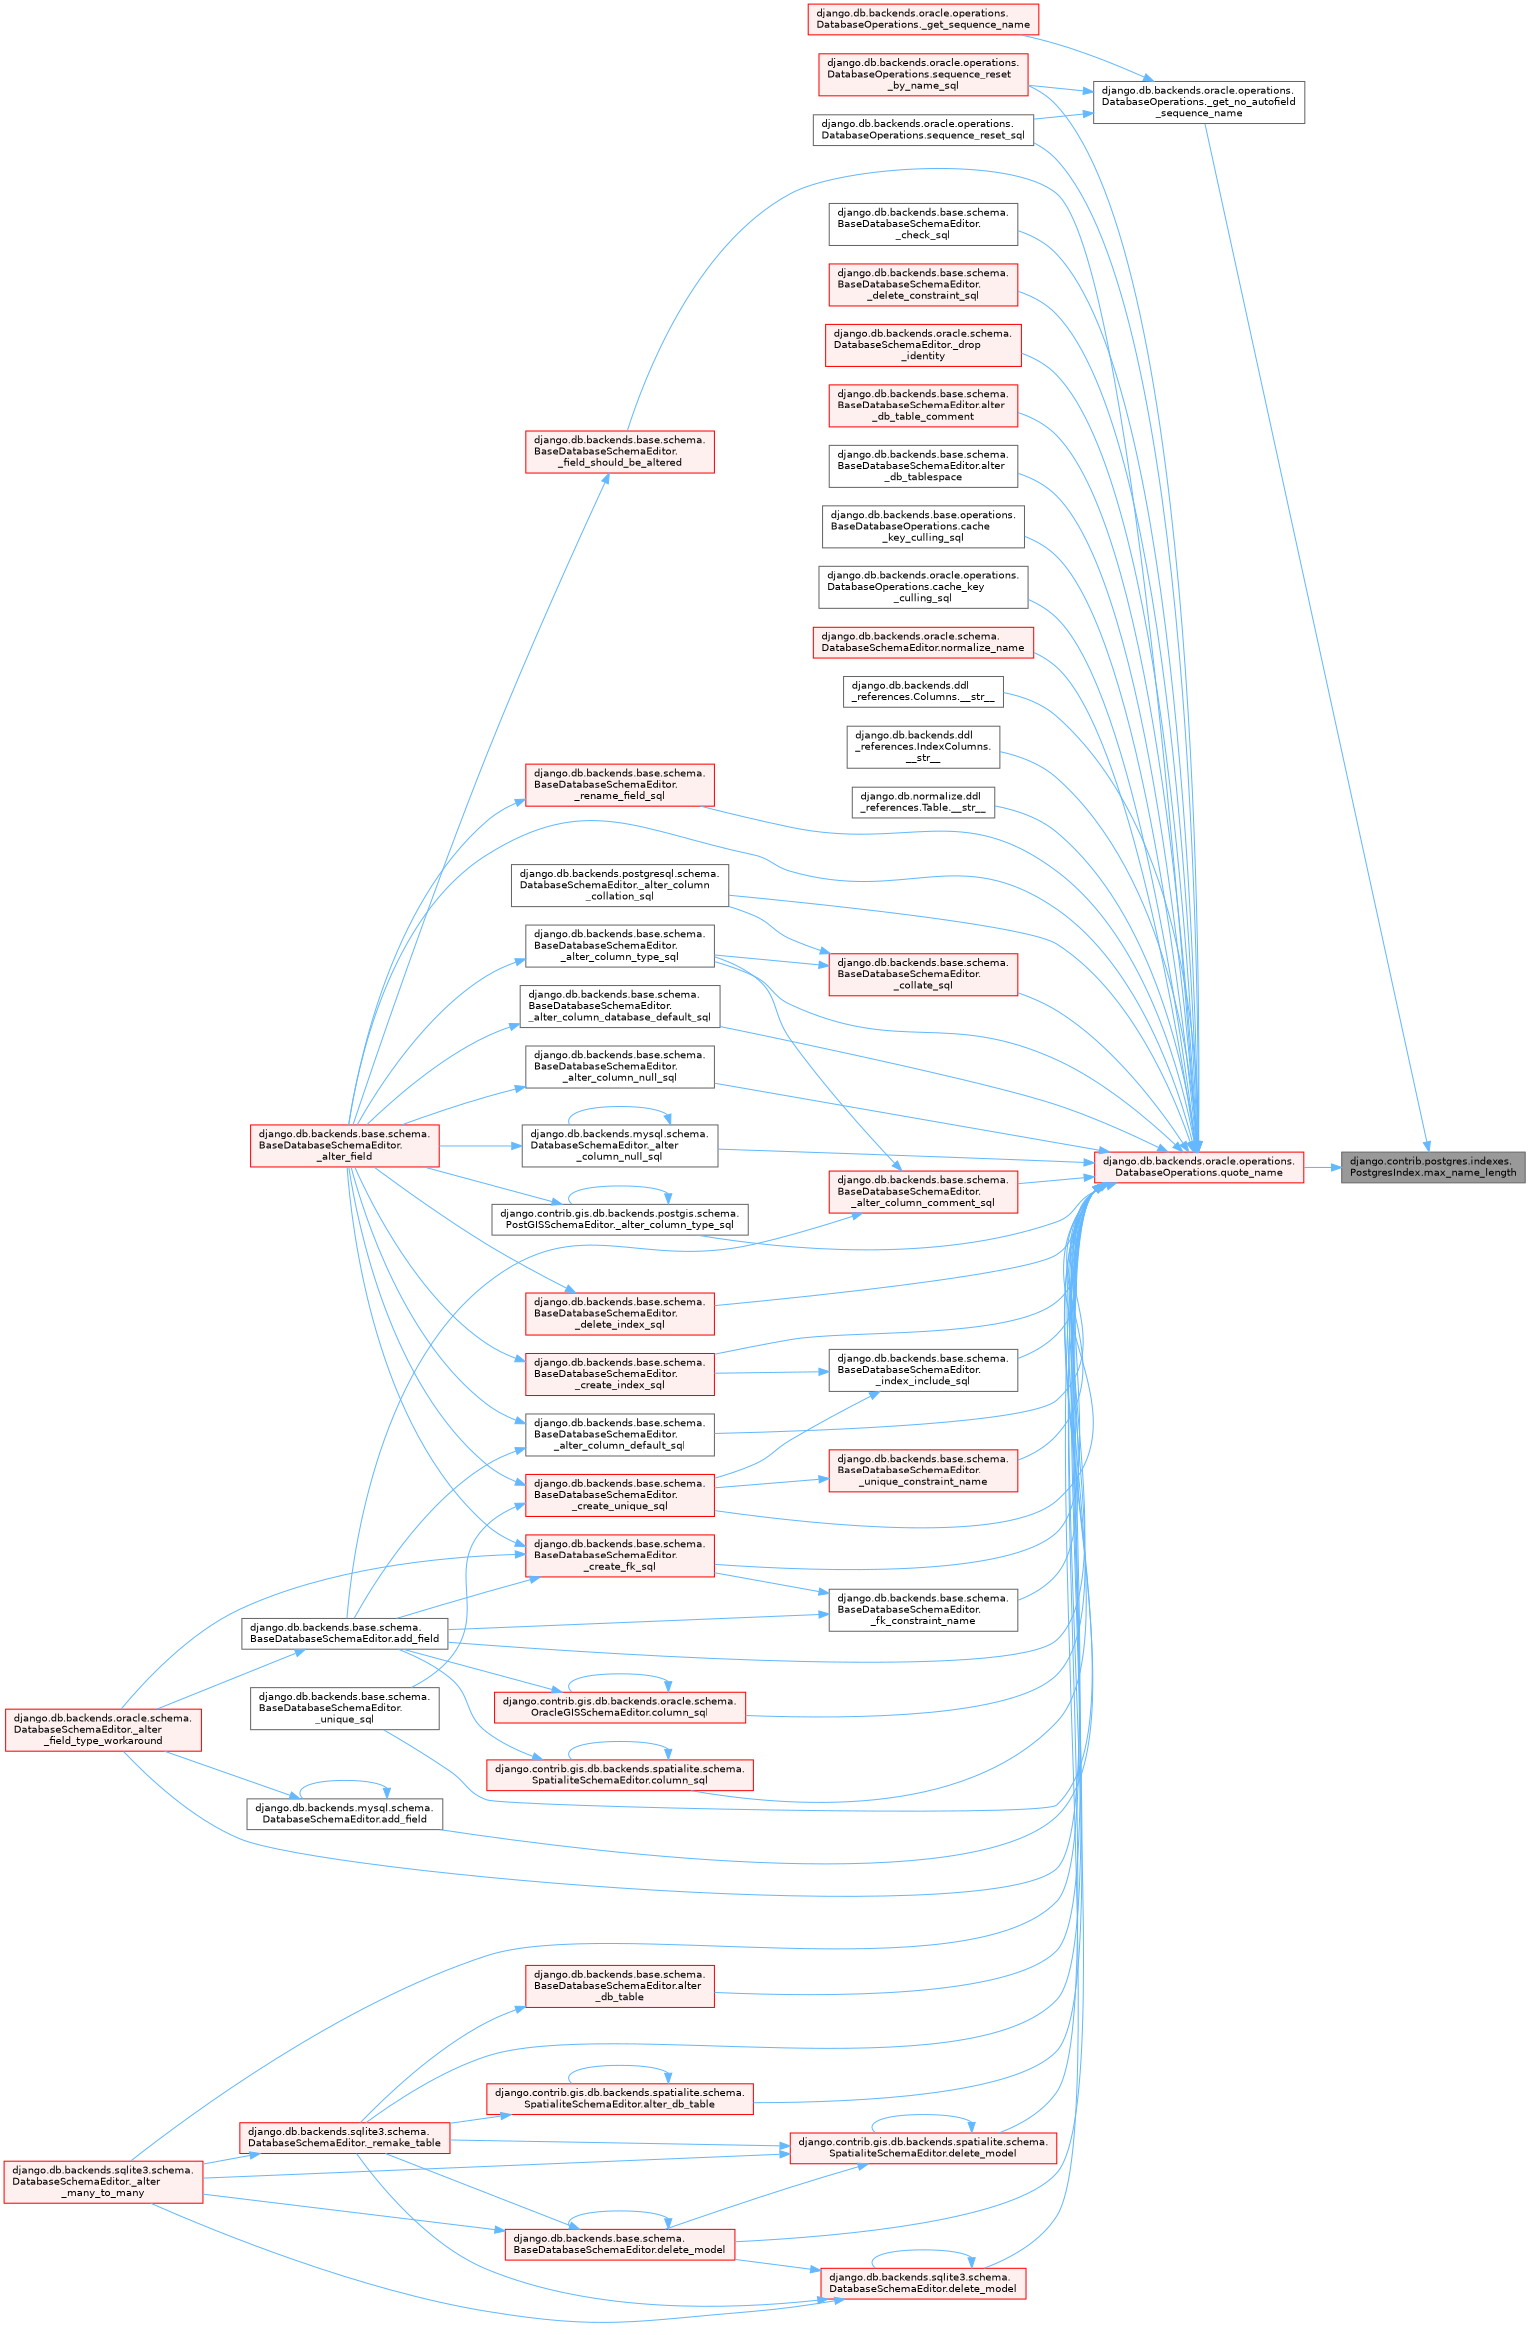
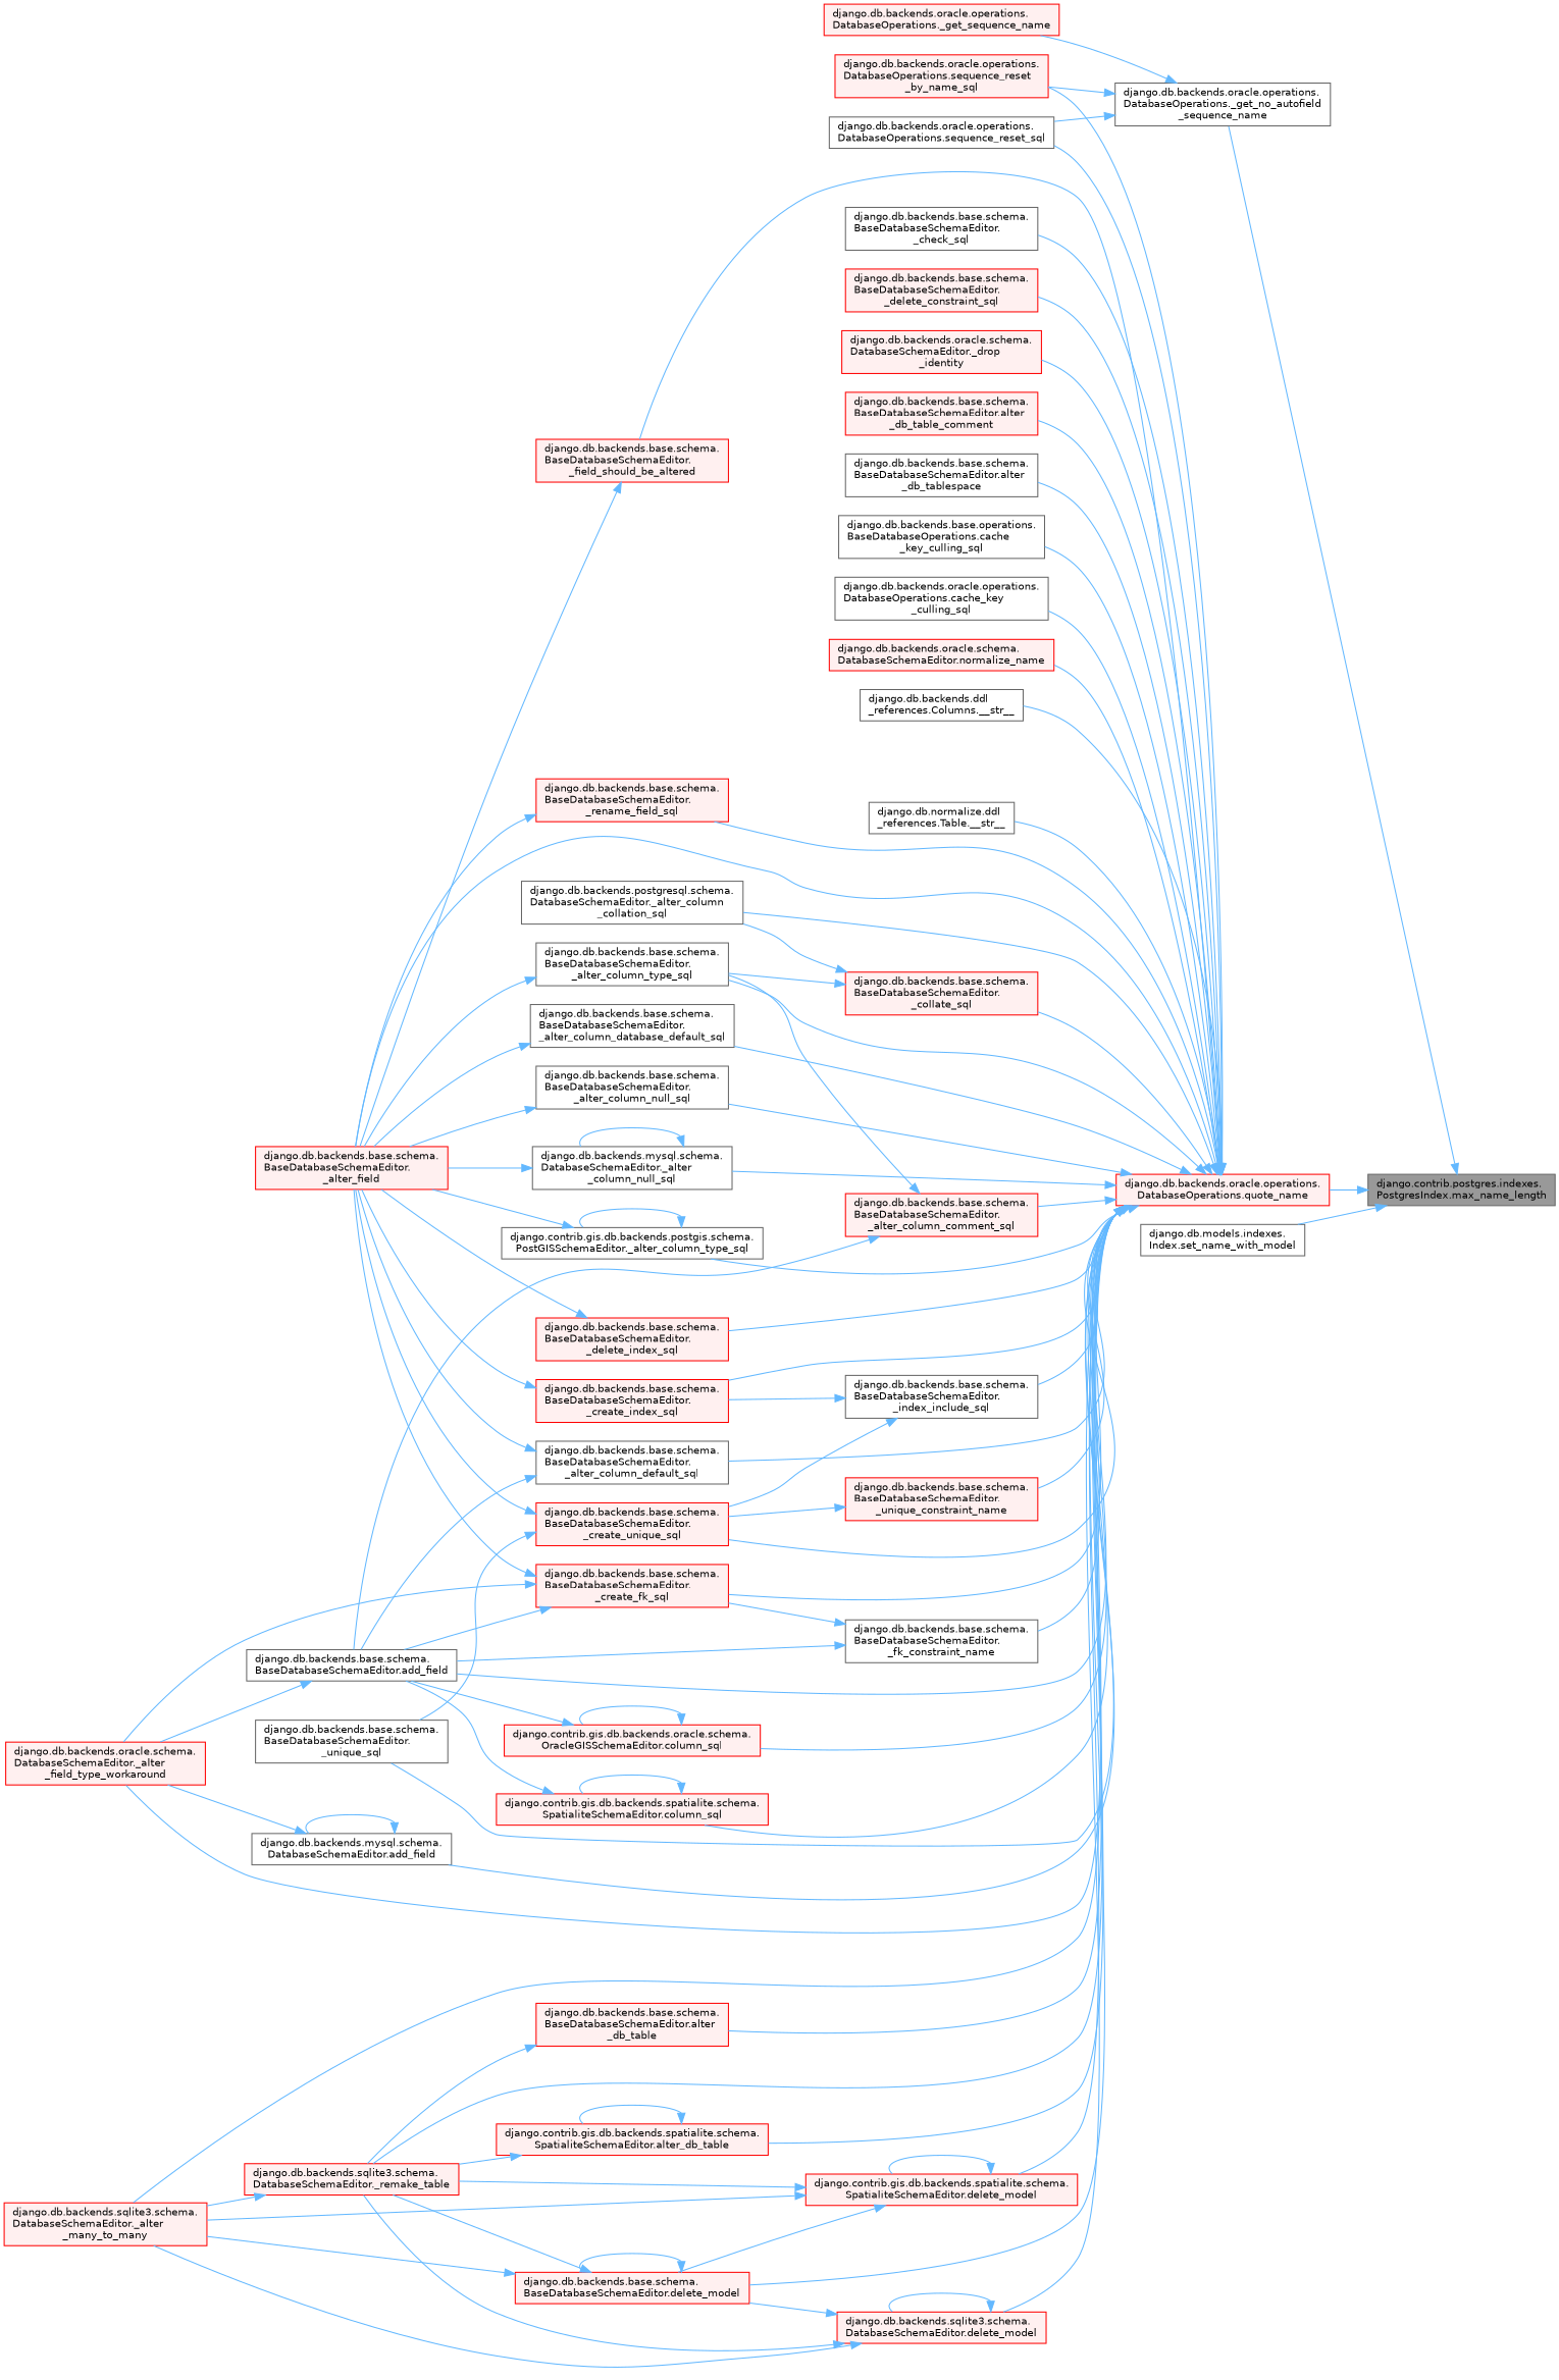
  digraph {
    rankdir=RL
    node [color=red fillcolor="#FFF0F0" fontname=Helvetica fontsize=10 shape=box style=filled]
    edge [color=steelblue1 dir=back fontname=Helvetica fontsize=10 labelfontname=Helvetica labelfontsize=10 style=solid]
    n1 [color=gray40 fillcolor=grey60 fontcolor=black height=0.2 label="django.contrib.postgres.indexes.\lPostgresIndex.max_name_length" width=0.4]
    n2 [color=grey40 fillcolor=white height=0.2 label="django.db.backends.oracle.operations.\lDatabaseOperations._get_no_autofield\l_sequence_name" width=0.4]
    n3 [height=0.2 label="django.db.backends.oracle.operations.\lDatabaseOperations.quote_name" width=0.4]
+   n4 [color=grey40 fillcolor=white height=0.2 label="django.db.models.indexes.\lIndex.set_name_with_model" width=0.4]
    n5 [height=0.2 label="django.db.backends.oracle.operations.\lDatabaseOperations._get_sequence_name" width=0.4]
    n6 [height=0.2 label="django.db.backends.oracle.operations.\lDatabaseOperations.sequence_reset\l_by_name_sql" width=0.4]
    n7 [color=grey40 fillcolor=white height=0.2 label="django.db.backends.oracle.operations.\lDatabaseOperations.sequence_reset_sql" width=0.4]
    n8 [color=grey40 fillcolor=white height=0.2 label="django.db.backends.ddl\l_references.Columns.__str__" width=0.4]
-   n9 [color=grey40 fillcolor=white height=0.2 label="django.db.backends.ddl\l_references.IndexColumns.\l__str__" width=0.4]
    n10 [color=grey40 fillcolor=white height=0.2 label="django.db.normalize.ddl\l_references.Table.__str__" width=0.4]
    n11 [color=grey40 fillcolor=white height=0.2 label="django.db.backends.postgresql.schema.\lDatabaseSchemaEditor._alter_column\l_collation_sql" width=0.4]
    n12 [height=0.2 label="django.db.backends.base.schema.\lBaseDatabaseSchemaEditor.\l_alter_column_comment_sql" width=0.4]
    n13 [color=grey40 fillcolor=white height=0.2 label="django.db.backends.base.schema.\lBaseDatabaseSchemaEditor.\l_alter_column_type_sql" width=0.4]
    n14 [height=0.2 label="django.db.backends.base.schema.\lBaseDatabaseSchemaEditor.\l_alter_field" width=0.4]
    n15 [color=grey40 fillcolor=white height=0.2 label="django.db.backends.base.schema.\lBaseDatabaseSchemaEditor.add_field" width=0.4]
    n16 [height=0.2 label="django.db.backends.oracle.schema.\lDatabaseSchemaEditor._alter\l_field_type_workaround" width=0.4]
    n17 [color=grey40 fillcolor=white height=0.2 label="django.db.backends.base.schema.\lBaseDatabaseSchemaEditor.\l_alter_column_database_default_sql" width=0.4]
    n18 [color=grey40 fillcolor=white height=0.2 label="django.db.backends.base.schema.\lBaseDatabaseSchemaEditor.\l_alter_column_default_sql" width=0.4]
    n19 [color=grey40 fillcolor=white height=0.2 label="django.db.backends.base.schema.\lBaseDatabaseSchemaEditor.\l_alter_column_null_sql" width=0.4]
    n20 [color=grey40 fillcolor=white height=0.2 label="django.db.backends.mysql.schema.\lDatabaseSchemaEditor._alter\l_column_null_sql" width=0.4]
    n21 [color=grey40 fillcolor=white height=0.2 label="django.contrib.gis.db.backends.postgis.schema.\lPostGISSchemaEditor._alter_column_type_sql" width=0.4]
    n22 [height=0.2 label="django.db.backends.sqlite3.schema.\lDatabaseSchemaEditor._alter\l_many_to_many" width=0.4]
    n23 [color=grey40 fillcolor=white height=0.2 label="django.db.backends.base.schema.\lBaseDatabaseSchemaEditor.\l_check_sql" width=0.4]
    n24 [height=0.2 label="django.db.backends.base.schema.\lBaseDatabaseSchemaEditor.\l_collate_sql" width=0.4]
    n25 [height=0.2 label="django.db.backends.base.schema.\lBaseDatabaseSchemaEditor.\l_create_fk_sql" width=0.4]
    n26 [height=0.2 label="django.db.backends.base.schema.\lBaseDatabaseSchemaEditor.\l_create_index_sql" width=0.4]
    n27 [height=0.2 label="django.db.backends.base.schema.\lBaseDatabaseSchemaEditor.\l_create_unique_sql" width=0.4]
    n28 [color=grey40 fillcolor=white height=0.2 label="django.db.backends.base.schema.\lBaseDatabaseSchemaEditor.\l_unique_sql" width=0.4]
    n29 [height=0.2 label="django.db.backends.base.schema.\lBaseDatabaseSchemaEditor.\l_delete_constraint_sql" width=0.4]
    n30 [height=0.2 label="django.db.backends.base.schema.\lBaseDatabaseSchemaEditor.\l_delete_index_sql" width=0.4]
    n31 [height=0.2 label="django.db.backends.oracle.schema.\lDatabaseSchemaEditor._drop\l_identity" width=0.4]
    n32 [height=0.2 label="django.db.backends.base.schema.\lBaseDatabaseSchemaEditor.\l_field_should_be_altered" width=0.4]
    n33 [color=grey40 fillcolor=white height=0.2 label="django.db.backends.base.schema.\lBaseDatabaseSchemaEditor.\l_fk_constraint_name" width=0.4]
    n34 [color=grey40 fillcolor=white height=0.2 label="django.db.backends.base.schema.\lBaseDatabaseSchemaEditor.\l_index_include_sql" width=0.4]
    n35 [height=0.2 label="django.db.backends.sqlite3.schema.\lDatabaseSchemaEditor._remake_table" width=0.4]
    n36 [height=0.2 label="django.db.backends.base.schema.\lBaseDatabaseSchemaEditor.\l_rename_field_sql" width=0.4]
    n37 [height=0.2 label="django.db.backends.base.schema.\lBaseDatabaseSchemaEditor.\l_unique_constraint_name" width=0.4]
    n38 [color=grey40 fillcolor=white height=0.2 label="django.db.backends.mysql.schema.\lDatabaseSchemaEditor.add_field" width=0.4]
    n39 [height=0.2 label="django.contrib.gis.db.backends.spatialite.schema.\lSpatialiteSchemaEditor.alter_db_table" width=0.4]
    n40 [height=0.2 label="django.db.backends.base.schema.\lBaseDatabaseSchemaEditor.alter\l_db_table" width=0.4]
    n41 [height=0.2 label="django.db.backends.base.schema.\lBaseDatabaseSchemaEditor.alter\l_db_table_comment" width=0.4]
    n42 [color=grey40 fillcolor=white height=0.2 label="django.db.backends.base.schema.\lBaseDatabaseSchemaEditor.alter\l_db_tablespace" width=0.4]
    n43 [color=grey40 fillcolor=white height=0.2 label="django.db.backends.base.operations.\lBaseDatabaseOperations.cache\l_key_culling_sql" width=0.4]
    n44 [color=grey40 fillcolor=white height=0.2 label="django.db.backends.oracle.operations.\lDatabaseOperations.cache_key\l_culling_sql" width=0.4]
    n45 [height=0.2 label="django.contrib.gis.db.backends.oracle.schema.\lOracleGISSchemaEditor.column_sql" width=0.4]
    n46 [height=0.2 label="django.contrib.gis.db.backends.spatialite.schema.\lSpatialiteSchemaEditor.column_sql" width=0.4]
    n47 [height=0.2 label="django.contrib.gis.db.backends.spatialite.schema.\lSpatialiteSchemaEditor.delete_model" width=0.4]
    n48 [height=0.2 label="django.db.backends.base.schema.\lBaseDatabaseSchemaEditor.delete_model" width=0.4]
    n49 [height=0.2 label="django.db.backends.sqlite3.schema.\lDatabaseSchemaEditor.delete_model" width=0.4]
    n50 [height=0.2 label="django.db.backends.oracle.schema.\lDatabaseSchemaEditor.normalize_name" width=0.4]
    n1 -> n2
    n1 -> n3
+   n1 -> n4
    n2 -> n5
    n2 -> n6
    n2 -> n7
    n3 -> n6
    n3 -> n7
    n3 -> n8
-   n3 -> n9
    n3 -> n10
    n3 -> n11
    n3 -> n12
    n3 -> n13
    n3 -> n14
    n3 -> n15
    n3 -> n16
    n3 -> n17
    n3 -> n18
    n3 -> n19
    n3 -> n20
    n3 -> n21
    n3 -> n22
    n3 -> n23
    n3 -> n24
    n3 -> n25
    n3 -> n26
    n3 -> n27
    n3 -> n28
    n3 -> n29
    n3 -> n30
    n3 -> n31
    n3 -> n32
    n3 -> n33
    n3 -> n34
    n3 -> n35
    n3 -> n36
    n3 -> n37
    n3 -> n38
    n3 -> n39
    n3 -> n40
    n3 -> n41
    n3 -> n42
    n3 -> n43
    n3 -> n44
    n3 -> n45
    n3 -> n46
    n3 -> n47
    n3 -> n48
    n3 -> n49
    n3 -> n50
    n12 -> n13
    n12 -> n15
    n13 -> n14
    n15 -> n16
    n17 -> n14
    n18 -> n14
    n18 -> n15
    n19 -> n14
    n20 -> n14
    n20 -> n20
    n21 -> n14
    n21 -> n21
    n24 -> n11
    n24 -> n13
    n25 -> n14
    n25 -> n15
    n25 -> n16
    n26 -> n14
    n27 -> n14
    n27 -> n28
    n30 -> n14
    n32 -> n14
    n33 -> n15
    n33 -> n25
    n34 -> n26
    n34 -> n27
    n35 -> n22
    n36 -> n14
    n37 -> n27
    n38 -> n16
    n38 -> n38
    n39 -> n35
    n39 -> n39
    n40 -> n35
    n45 -> n15
    n45 -> n45
    n46 -> n15
    n46 -> n46
    n47 -> n22
    n47 -> n35
    n47 -> n47
    n47 -> n48
    n48 -> n22
    n48 -> n35
    n48 -> n48
    n49 -> n22
    n49 -> n35
    n49 -> n48
    n49 -> n49
  }
